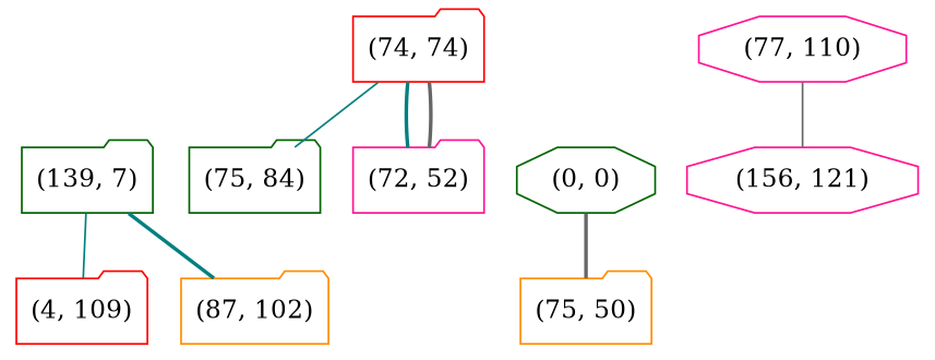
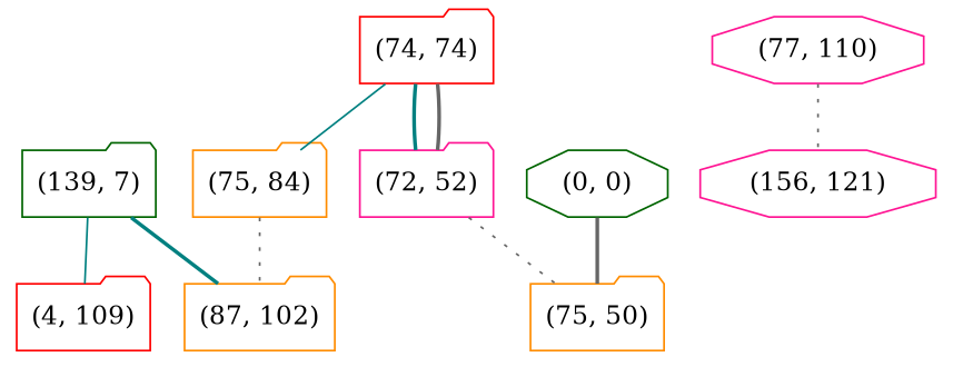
  graph {
    node [color=darkgreen shape=folder]
    edge [color=gray40 style=bold weight=1]
    "(4, 109)" [color=red]
    "(139, 7)"
    "(87, 102)" [color=darkorange]
    "(0, 0)" [shape=octagon]
    "(75, 50)" [color=darkorange]
    "(74, 74)" [color=red]
-   "(75, 84)"
+   "(75, 84)" [color=darkorange]
    n8 [color=deeppink label="(72, 52)"]
    "(77, 110)" [color=deeppink shape=octagon]
    "(156, 121)" [color=deeppink shape=octagon]
    "(139, 7)" -- "(4, 109)" [color=teal style=solid weight=2]
    "(139, 7)" -- "(87, 102)" [color=teal weight=2]
    "(0, 0)" -- "(75, 50)" [weight=4]
    "(74, 74)" -- "(75, 84)" [color=teal style=solid]
    "(74, 74)" -- n8 [color=teal]
    "(74, 74)" -- n8
-   "(77, 110)" -- "(156, 121)" [style=solid]
+   "(75, 84)" -- "(87, 102)" [style=dotted]
+   n8 -- "(75, 50)" [style=dotted]
+   "(77, 110)" -- "(156, 121)" [style=dotted]
  }
